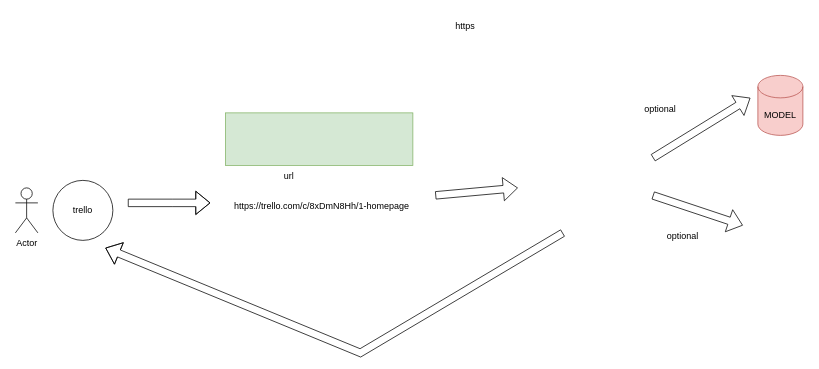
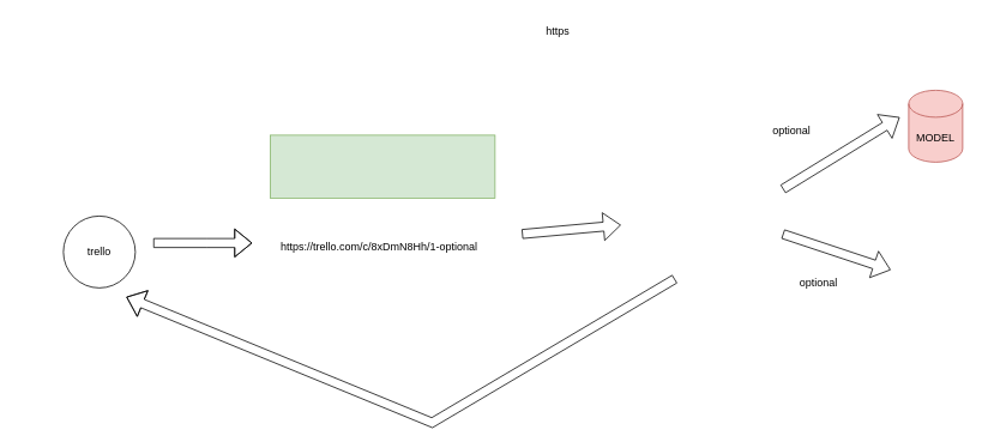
  <mxCell id="0" />
  <mxCell id="1" parent="0" />
  <mxCell id="2" value="" style="rounded=0;whiteSpace=wrap;html=1;fillColor=#d5e8d4;strokeColor=#82b366;" vertex="1" parent="1"><mxGeometry x="300" y="150" width="250" height="70" as="geometry" /></mxCell>
- <mxCell id="3" value="Actor" style="shape=umlActor;verticalLabelPosition=bottom;verticalAlign=top;html=1;outlineConnect=0;" vertex="1" parent="1"><mxGeometry x="20" y="250" width="30" height="60" as="geometry" /></mxCell>
  <mxCell id="4" value="trello" style="ellipse;whiteSpace=wrap;html=1;aspect=fixed;" vertex="1" parent="1"><mxGeometry x="70" y="240" width="80" height="80" as="geometry" /></mxCell>
  <mxCell id="5" value="" style="shape=flexArrow;endArrow=classic;html=1;rounded=0;" edge="1" parent="1"><mxGeometry width="50" height="50" relative="1" as="geometry"><mxPoint x="170" y="270" as="sourcePoint" /><mxPoint x="280" y="270" as="targetPoint" /><Array as="points"><mxPoint x="230" y="270" /></Array></mxGeometry></mxCell>
- <mxCell id="6" value="url" style="text;html=1;strokeColor=none;fillColor=none;align=center;verticalAlign=middle;whiteSpace=wrap;rounded=0;" vertex="1" parent="1"><mxGeometry x="355" y="220" width="60" height="30" as="geometry" /></mxCell>
- <mxCell id="7" value="https://trello.com/c/8xDmN8Hh/1-homepage" style="text;whiteSpace=wrap;" vertex="1" parent="1"><mxGeometry x="310" y="260" width="270" height="40" as="geometry" /></mxCell>
+ <mxCell id="7" value="https://trello.com/c/8xDmN8Hh/1-optional" style="text;whiteSpace=wrap;" vertex="1" parent="1"><mxGeometry x="310" y="260" width="270" height="40" as="geometry" /></mxCell>
  <mxCell id="8" value="https" style="text;html=1;strokeColor=none;fillColor=none;align=center;verticalAlign=middle;whiteSpace=wrap;rounded=0;" vertex="1" parent="1"><mxGeometry x="590" y="20" width="60" height="30" as="geometry" /></mxCell>
  <mxCell id="9" value="" style="shape=flexArrow;endArrow=classic;html=1;rounded=0;" edge="1" parent="1"><mxGeometry width="50" height="50" relative="1" as="geometry"><mxPoint x="580" y="260" as="sourcePoint" /><mxPoint x="690" y="250" as="targetPoint" /></mxGeometry></mxCell>
  <mxCell id="10" value="" style="shape=flexArrow;endArrow=classic;html=1;rounded=0;" edge="1" parent="1"><mxGeometry width="50" height="50" relative="1" as="geometry"><mxPoint x="870" y="210" as="sourcePoint" /><mxPoint x="1000" y="130" as="targetPoint" /></mxGeometry></mxCell>
  <mxCell id="11" value="MODEL" style="shape=cylinder3;whiteSpace=wrap;html=1;boundedLbl=1;backgroundOutline=1;size=15;fillColor=#f8cecc;strokeColor=#b85450;" vertex="1" parent="1"><mxGeometry x="1010" y="100" width="60" height="80" as="geometry" /></mxCell>
  <mxCell id="12" value="" style="shape=flexArrow;endArrow=classic;html=1;rounded=0;" edge="1" parent="1"><mxGeometry width="50" height="50" relative="1" as="geometry"><mxPoint x="870" y="260" as="sourcePoint" /><mxPoint x="990" y="300" as="targetPoint" /></mxGeometry></mxCell>
  <mxCell id="13" value="optional" style="text;html=1;strokeColor=none;fillColor=none;align=center;verticalAlign=middle;whiteSpace=wrap;rounded=0;" vertex="1" parent="1"><mxGeometry x="850" y="130" width="60" height="30" as="geometry" /></mxCell>
  <mxCell id="14" value="optional" style="text;html=1;strokeColor=none;fillColor=none;align=center;verticalAlign=middle;whiteSpace=wrap;rounded=0;" vertex="1" parent="1"><mxGeometry x="880" y="300" width="60" height="30" as="geometry" /></mxCell>
  <mxCell id="15" value="" style="shape=flexArrow;endArrow=classic;html=1;rounded=0;" edge="1" parent="1"><mxGeometry width="50" height="50" relative="1" as="geometry"><mxPoint x="750" y="310" as="sourcePoint" /><mxPoint x="140" y="330" as="targetPoint" /><Array as="points"><mxPoint x="480" y="470" /></Array></mxGeometry></mxCell>
